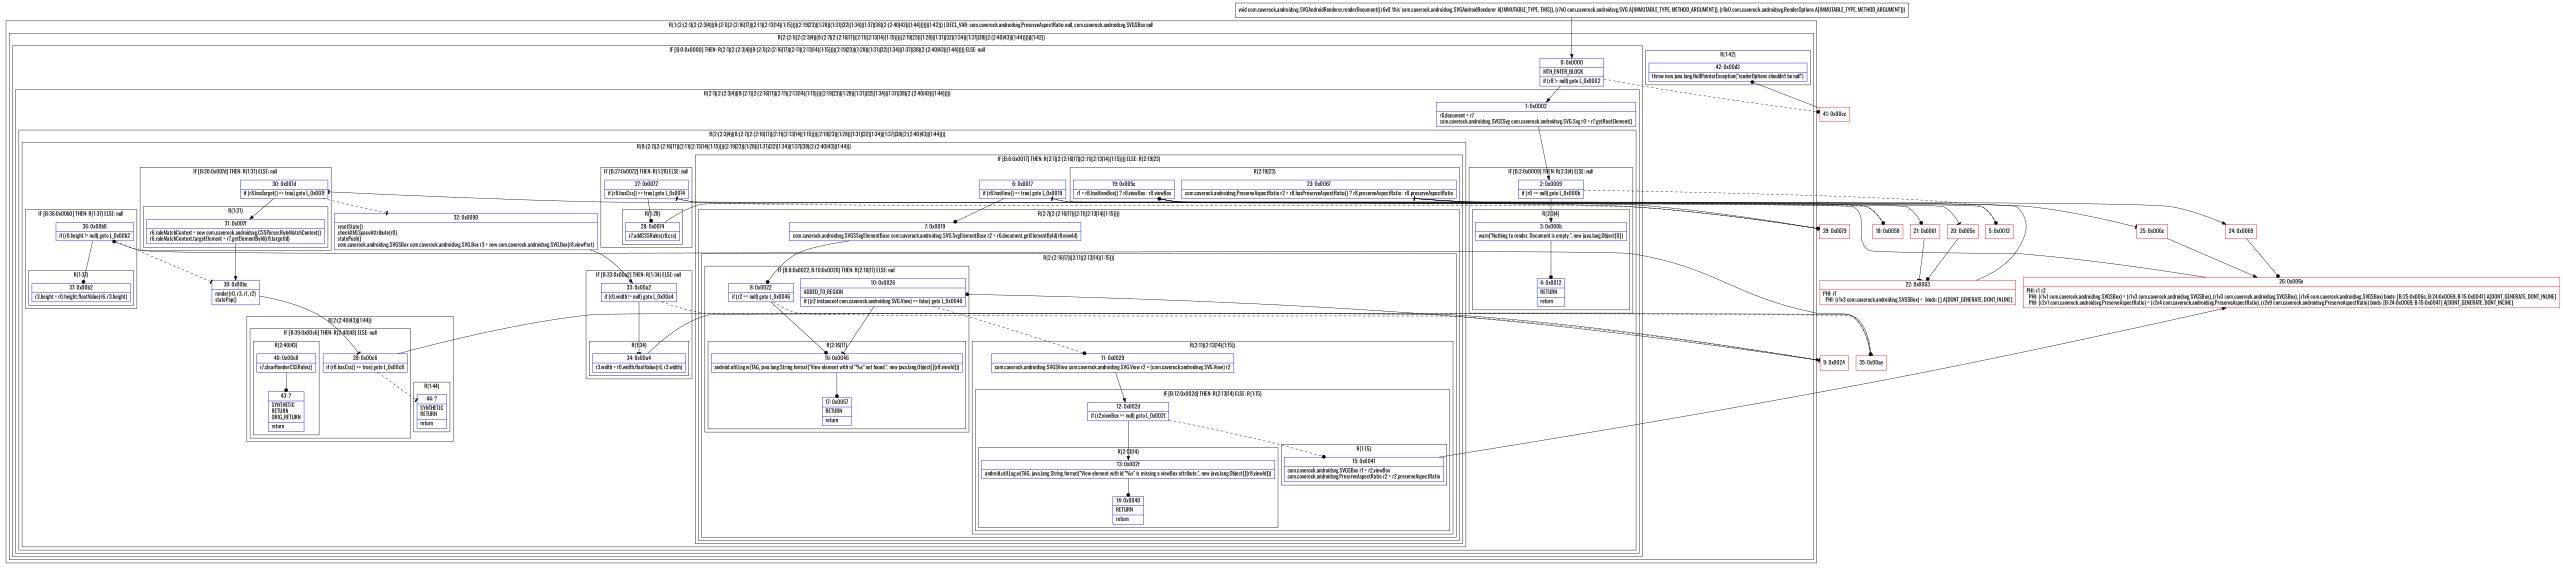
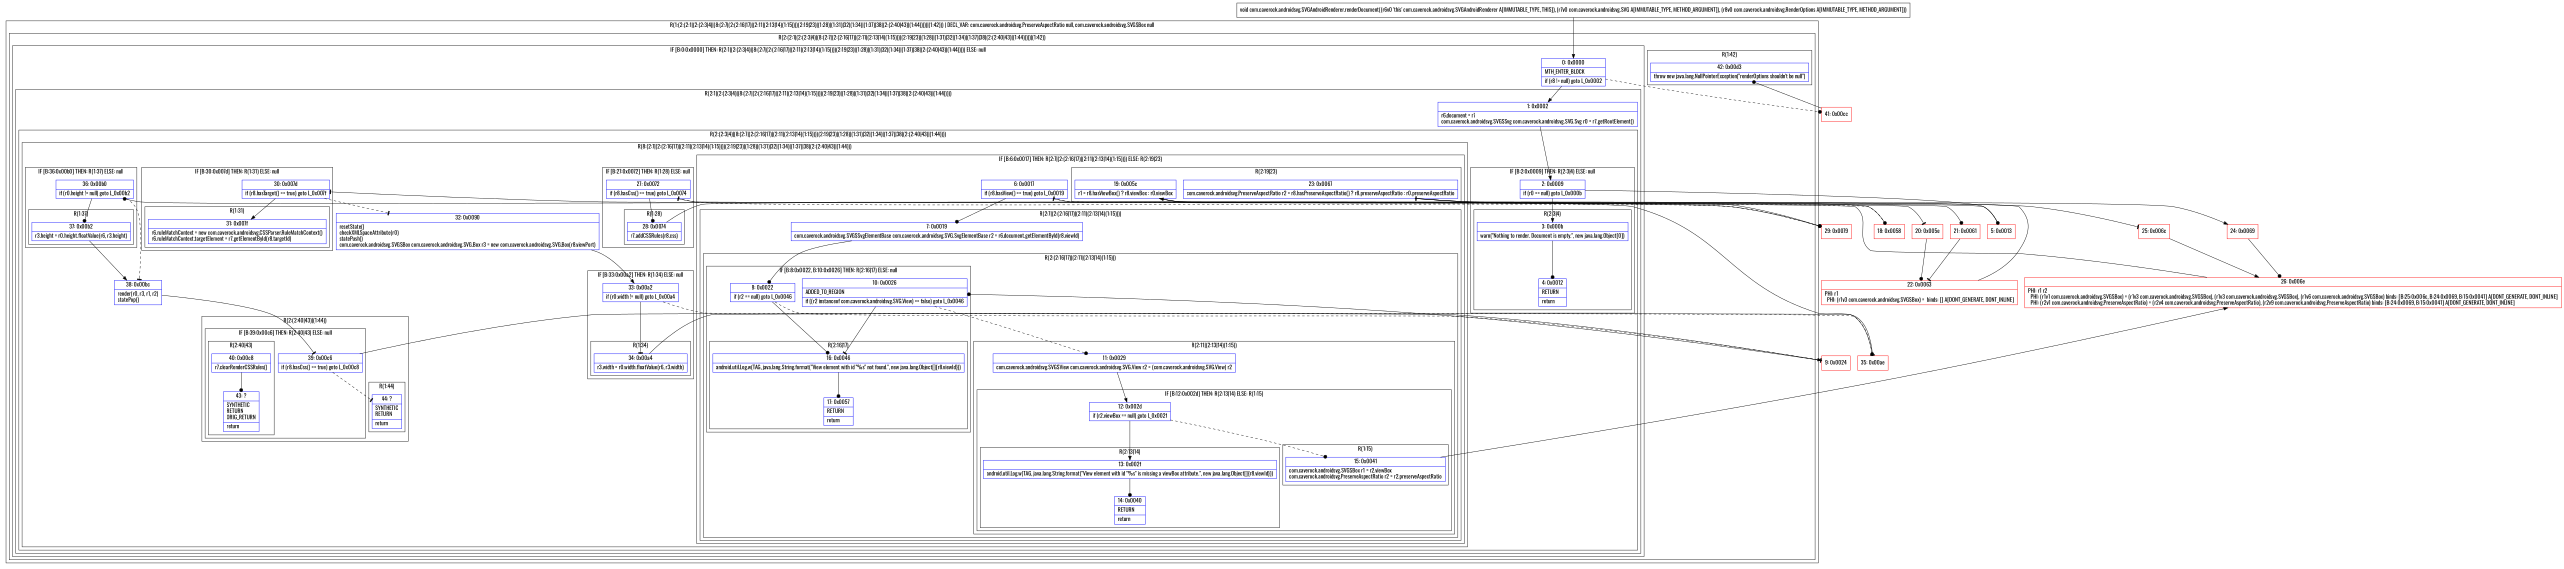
  digraph {
    fontname=Oswald
    node [color=blue fontname=Oswald shape=record]
    edge [arrowhead=dot fontname=Oswald]
    n1 [label="{3\:\ 0x000b|warn(\"Nothing to render. Document is empty.\", new java.lang.Object[0])\l}"]
    n2 [label="{4\:\ 0x0012|RETURN\l|return\l}"]
    n3 [label="{2\:\ 0x0009|if (r0 == null) goto L_0x000b\l}"]
    n4 [label="{16\:\ 0x0046|android.util.Log.w(TAG, java.lang.String.format(\"View element with id \"%s\" not found.\", new java.lang.Object[]\{r8.viewId\}))\l}"]
    n5 [label="{17\:\ 0x0057|RETURN\l|return\l}"]
    n6 [label="{8\:\ 0x0022|if (r2 == null) goto L_0x0046\l}"]
    n7 [label="{10\:\ 0x0026|ADDED_TO_REGION\l|if ((r2 instanceof com.caverock.androidsvg.SVG.View) == false) goto L_0x0046\l}"]
    n8 [label="{13\:\ 0x002f|android.util.Log.w(TAG, java.lang.String.format(\"View element with id \"%s\" is missing a viewBox attribute.\", new java.lang.Object[]\{r8.viewId\}))\l}"]
    n9 [label="{14\:\ 0x0040|RETURN\l|return\l}"]
    n10 [label="{15\:\ 0x0041|com.caverock.androidsvg.SVG$Box r1 = r2.viewBox\lcom.caverock.androidsvg.PreserveAspectRatio r2 = r2.preserveAspectRatio\l}"]
    n11 [label="{12\:\ 0x002d|if (r2.viewBox == null) goto L_0x002f\l}"]
    n12 [label="{11\:\ 0x0029|com.caverock.androidsvg.SVG$View com.caverock.androidsvg.SVG.View r2 = (com.caverock.androidsvg.SVG.View) r2\l}"]
    n13 [label="{7\:\ 0x0019|com.caverock.androidsvg.SVG$SvgElementBase com.caverock.androidsvg.SVG.SvgElementBase r2 = r6.document.getElementById(r8.viewId)\l}"]
    n14 [label="{19\:\ 0x005c|r1 = r8.hasViewBox() ? r8.viewBox : r0.viewBox\l}"]
    n15 [label="{23\:\ 0x0067|com.caverock.androidsvg.PreserveAspectRatio r2 = r8.hasPreserveAspectRatio() ? r8.preserveAspectRatio : r0.preserveAspectRatio\l}"]
    n16 [label="{6\:\ 0x0017|if (r8.hasView() == true) goto L_0x0019\l}"]
    n17 [label="{28\:\ 0x0074|r7.addCSSRules(r8.css)\l}"]
    n18 [label="{27\:\ 0x0072|if (r8.hasCss() == true) goto L_0x0074\l}"]
    n19 [label="{31\:\ 0x007f|r6.ruleMatchContext = new com.caverock.androidsvg.CSSParser.RuleMatchContext()\lr6.ruleMatchContext.targetElement = r7.getElementById(r8.targetId)\l}"]
    n20 [label="{30\:\ 0x007d|if (r8.hasTarget() == true) goto L_0x007f\l}"]
    n21 [label="{34\:\ 0x00a4|r3.width = r0.width.floatValue(r6, r3.width)\l}"]
    n22 [label="{33\:\ 0x00a2|if (r0.width != null) goto L_0x00a4\l}"]
    n23 [label="{37\:\ 0x00b2|r3.height = r0.height.floatValue(r6, r3.height)\l}"]
    n24 [label="{36\:\ 0x00b0|if (r0.height != null) goto L_0x00b2\l}"]
    n25 [label="{40\:\ 0x00c8|r7.clearRenderCSSRules()\l}"]
    n26 [label="{43\:\ ?|SYNTHETIC\lRETURN\lORIG_RETURN\l|return\l}"]
    n27 [label="{39\:\ 0x00c6|if (r8.hasCss() == true) goto L_0x00c8\l}"]
    n28 [label="{44\:\ ?|SYNTHETIC\lRETURN\l|return\l}"]
    n29 [label="{32\:\ 0x0090|resetState()\lcheckXMLSpaceAttribute(r0)\lstatePush()\lcom.caverock.androidsvg.SVG$Box com.caverock.androidsvg.SVG.Box r3 = new com.caverock.androidsvg.SVG.Box(r8.viewPort)\l}"]
    n30 [label="{38\:\ 0x00bc|render(r0, r3, r1, r2)\lstatePop()\l}"]
    n31 [label="{1\:\ 0x0002|r6.document = r7\lcom.caverock.androidsvg.SVG$Svg com.caverock.androidsvg.SVG.Svg r0 = r7.getRootElement()\l}"]
    n32 [label="{0\:\ 0x0000|MTH_ENTER_BLOCK\l|if (r8 != null) goto L_0x0002\l}"]
    n33 [label="{42\:\ 0x00d3|throw new java.lang.NullPointerException(\"renderOptions shouldn't be null\")\l}"]
    n34 [color=red label="{5\:\ 0x0013}"]
    n35 [color=red label="{9\:\ 0x0024}"]
    n36 [color=red label="{26\:\ 0x006e|PHI: r1 r2 \l  PHI: (r1v1 com.caverock.androidsvg.SVG$Box) = (r1v3 com.caverock.androidsvg.SVG$Box), (r1v3 com.caverock.androidsvg.SVG$Box), (r1v6 com.caverock.androidsvg.SVG$Box) binds: [B:25:0x006c, B:24:0x0069, B:15:0x0041] A[DONT_GENERATE, DONT_INLINE]\l  PHI: (r2v1 com.caverock.androidsvg.PreserveAspectRatio) = (r2v4 com.caverock.androidsvg.PreserveAspectRatio), (r2v9 com.caverock.androidsvg.PreserveAspectRatio) binds: [B:24:0x0069, B:15:0x0041] A[DONT_GENERATE, DONT_INLINE]\l}"]
    n37 [color=red label="{20\:\ 0x005e}"]
    n38 [color=red label="{21\:\ 0x0061}"]
    n39 [color=red label="{24\:\ 0x0069}"]
    n40 [color=red label="{25\:\ 0x006c}"]
    n41 [color=red label="{18\:\ 0x0058}"]
    n42 [color=red label="{29\:\ 0x0079}"]
    n43 [color=red label="{35\:\ 0x00ae}"]
    n44 [color=red label="{41\:\ 0x00cc}"]
    n45 [color=red label="{22\:\ 0x0063|PHI: r1 \l  PHI: (r1v3 com.caverock.androidsvg.SVG$Box) =  binds: [] A[DONT_GENERATE, DONT_INLINE]\l}"]
    n46 [label="{void com.caverock.androidsvg.SVGAndroidRenderer.renderDocument((r6v0 'this' com.caverock.androidsvg.SVGAndroidRenderer A[IMMUTABLE_TYPE, THIS]), (r7v0 com.caverock.androidsvg.SVG A[IMMUTABLE_TYPE, METHOD_ARGUMENT]), (r8v0 com.caverock.androidsvg.RenderOptions A[IMMUTABLE_TYPE, METHOD_ARGUMENT])) }" color=""]
    subgraph cluster_1 {
      label="R(1:(2:(2:1|(2:(2:3|4)|(8:(2:7|(2:(2:16|17)|(2:11|(2:13|14)(1:15))))(2:19|23)|(1:28)|(1:31)|32|(1:34)|(1:37)|38|(2:(2:40|43)|(1:44)))))|(1:42))) | DECL_VAR: com.caverock.androidsvg.PreserveAspectRatio null, com.caverock.androidsvg.SVG$Box null\l"
      subgraph cluster_2 {
        label="R(2:(2:1|(2:(2:3|4)|(8:(2:7|(2:(2:16|17)|(2:11|(2:13|14)(1:15))))(2:19|23)|(1:28)|(1:31)|32|(1:34)|(1:37)|38|(2:(2:40|43)|(1:44)))))|(1:42))"
        subgraph cluster_3 {
          label="IF [B:0:0x0000] THEN: R(2:1|(2:(2:3|4)|(8:(2:7|(2:(2:16|17)|(2:11|(2:13|14)(1:15))))(2:19|23)|(1:28)|(1:31)|32|(1:34)|(1:37)|38|(2:(2:40|43)|(1:44))))) ELSE: null"
          n32
          subgraph cluster_4 {
            label="R(2:1|(2:(2:3|4)|(8:(2:7|(2:(2:16|17)|(2:11|(2:13|14)(1:15))))(2:19|23)|(1:28)|(1:31)|32|(1:34)|(1:37)|38|(2:(2:40|43)|(1:44)))))"
            n31
            subgraph cluster_5 {
              label="R(2:(2:3|4)|(8:(2:7|(2:(2:16|17)|(2:11|(2:13|14)(1:15))))(2:19|23)|(1:28)|(1:31)|32|(1:34)|(1:37)|38|(2:(2:40|43)|(1:44))))"
              subgraph cluster_6 {
                label="IF [B:2:0x0009] THEN: R(2:3|4) ELSE: null"
                n3
                subgraph cluster_7 {
                  label="R(2:3|4)"
                  n1
                  n2
                }
              }
              subgraph cluster_8 {
                label="R(8:(2:7|(2:(2:16|17)|(2:11|(2:13|14)(1:15))))(2:19|23)|(1:28)|(1:31)|32|(1:34)|(1:37)|38|(2:(2:40|43)|(1:44)))"
                n29
                n30
                subgraph cluster_9 {
                  label="IF [B:6:0x0017] THEN: R(2:7|(2:(2:16|17)|(2:11|(2:13|14)(1:15)))) ELSE: R(2:19|23)"
                  n16
                  subgraph cluster_10 {
                    label="R(2:7|(2:(2:16|17)|(2:11|(2:13|14)(1:15))))"
                    n13
                    subgraph cluster_11 {
                      label="R(2:(2:16|17)|(2:11|(2:13|14)(1:15)))"
                      subgraph cluster_12 {
                        label="IF [B:8:0x0022, B:10:0x0026] THEN: R(2:16|17) ELSE: null"
                        n6
                        n7
                        subgraph cluster_13 {
                          label="R(2:16|17)"
                          n4
                          n5
                        }
                      }
                      subgraph cluster_14 {
                        label="R(2:11|(2:13|14)(1:15))"
                        n12
                        subgraph cluster_15 {
                          label="IF [B:12:0x002d] THEN: R(2:13|14) ELSE: R(1:15)"
                          n11
                          subgraph cluster_16 {
                            label="R(2:13|14)"
                            n8
                            n9
                          }
                          subgraph cluster_17 {
                            label="R(1:15)"
                            n10
                          }
                        }
                      }
                    }
                  }
                  subgraph cluster_18 {
                    label="R(2:19|23)"
                    n14
                    n15
                  }
                }
                subgraph cluster_19 {
                  label="IF [B:27:0x0072] THEN: R(1:28) ELSE: null"
                  n18
                  subgraph cluster_20 {
                    label="R(1:28)"
                    n17
                  }
                }
                subgraph cluster_21 {
                  label="IF [B:30:0x007d] THEN: R(1:31) ELSE: null"
                  n20
                  subgraph cluster_22 {
                    label="R(1:31)"
                    n19
                  }
                }
                subgraph cluster_23 {
                  label="IF [B:33:0x00a2] THEN: R(1:34) ELSE: null"
                  n22
                  subgraph cluster_24 {
                    label="R(1:34)"
                    n21
                  }
                }
                subgraph cluster_25 {
                  label="IF [B:36:0x00b0] THEN: R(1:37) ELSE: null"
                  n24
                  subgraph cluster_26 {
                    label="R(1:37)"
                    n23
                  }
                }
                subgraph cluster_27 {
                  label="R(2:(2:40|43)|(1:44))"
                  subgraph cluster_28 {
                    label="IF [B:39:0x00c6] THEN: R(2:40|43) ELSE: null"
                    n27
                    subgraph cluster_29 {
                      label="R(2:40|43)"
                      n25
                      n26
                    }
                  }
                  subgraph cluster_30 {
                    label="R(1:44)"
                    n28
                  }
                }
              }
            }
          }
        }
        subgraph cluster_31 {
          label="R(1:42)"
          n33
        }
      }
    }
    n1 -> n2
    n3 -> n1 [arrowhead=normal]
-   n3 -> n34 [style=dashed]
+   n3 -> n34 [style=solid]
    n4 -> n5
    n6 -> n4
    n6 -> n35 [arrowhead=normal style=dashed]
    n7 -> n4 [arrowhead=tee]
    n7 -> n12 [style=dashed]
    n8 -> n9
    n10 -> n36 [arrowhead=normal]
    n11 -> n8 [arrowhead=normal]
    n11 -> n10 [style=dashed]
    n12 -> n11 [arrowhead=normal]
    n13 -> n6
    n14 -> n37 [arrowhead=tee]
    n14 -> n38
    n15 -> n39 [arrowhead=normal]
    n15 -> n40 [arrowhead=tee]
    n16 -> n13
    n16 -> n41 [style=dashed]
    n17 -> n42
    n18 -> n17
    n18 -> n42 [style=dashed]
    n20 -> n19 [arrowhead=normal]
    n20 -> n29 [arrowhead=tee style=dashed]
    n21 -> n43 [arrowhead=tee]
    n22 -> n21 [arrowhead=tee]
    n22 -> n43 [style=dashed]
-   n19 -> n30 [arrowhead=normal]
+   n23 -> n30 [arrowhead=normal]
    n24 -> n23
    n24 -> n30 [arrowhead=tee style=dashed]
    n25 -> n26
    n27 -> n28 [arrowhead=tee style=dashed]
    n27 -> n35 [arrowhead=tee]
    n29 -> n22 [arrowhead=normal]
    n30 -> n27 [arrowhead=tee]
    n31 -> n3 [arrowhead=normal]
    n32 -> n31 [arrowhead=normal]
    n32 -> n44 [style=dashed]
    n34 -> n16 [arrowhead=tee]
    n35 -> n7
    n36 -> n18 [arrowhead=tee]
    n37 -> n45
    n38 -> n45 [arrowhead=tee]
    n39 -> n36
    n40 -> n36 [arrowhead=normal]
-   n41 -> n14
+   n41 -> n14 [arrowhead=normal]
    n42 -> n20 [arrowhead=tee]
    n43 -> n24
    n44 -> n33
    n45 -> n15 [arrowhead=tee]
    n46 -> n32 [arrowhead=normal]
  }
